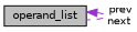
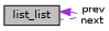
  digraph {
-   n1 [color=black fillcolor=grey75 fontcolor=black fontname=Helvetica fontsize=10 height=0.2 label=operand_list shape=record style=filled width=0.4]
+   n1 [color=black fillcolor=grey75 fontcolor=black fontname=Helvetica fontsize=10 height=0.2 label=list_list shape=record style=filled width=0.4]
    n1 -> n1 [color=darkorchid3 dir=back fontname=Helvetica fontsize=10 label=" prev\nnext" labelfontname=Helvetica labelfontsize=10 style=dashed]
  }
